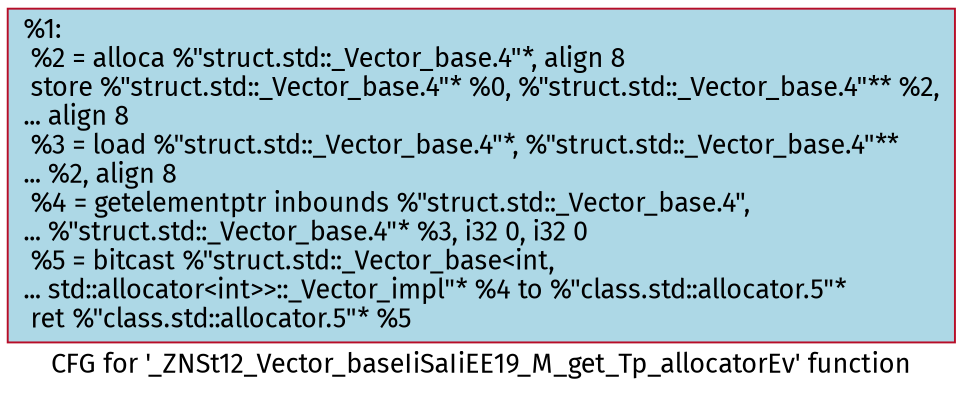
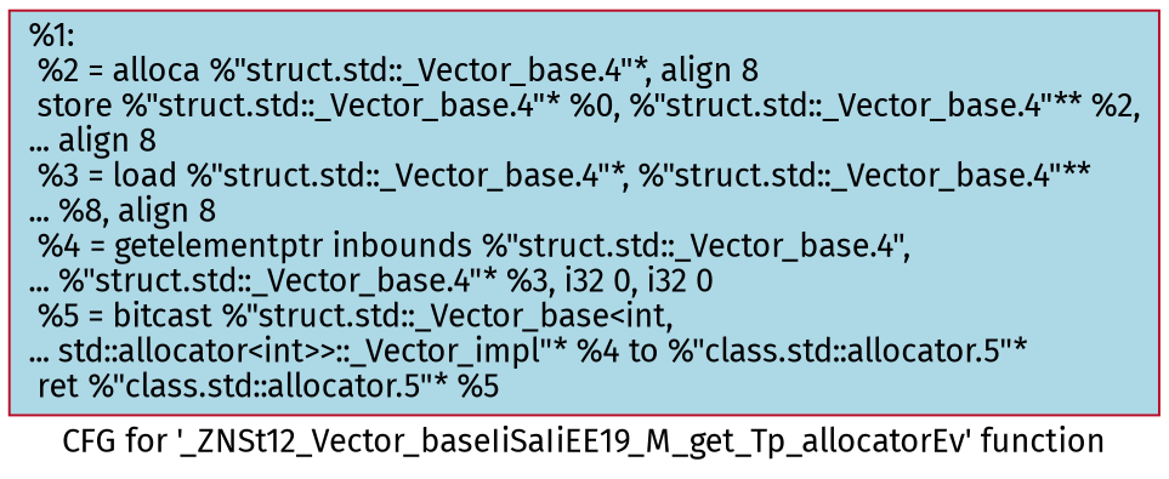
  digraph {
    label="CFG for '_ZNSt12_Vector_baseIiSaIiEE19_M_get_Tp_allocatorEv' function"
    fontname="Fira Sans"
-   n1 [color="#b70d28ff" fillcolor=lightblue label="{%1:\l  %2 = alloca %\"struct.std::_Vector_base.4\"*, align 8\l  store %\"struct.std::_Vector_base.4\"* %0, %\"struct.std::_Vector_base.4\"** %2,\l... align 8\l  %3 = load %\"struct.std::_Vector_base.4\"*, %\"struct.std::_Vector_base.4\"**\l... %2, align 8\l  %4 = getelementptr inbounds %\"struct.std::_Vector_base.4\",\l... %\"struct.std::_Vector_base.4\"* %3, i32 0, i32 0\l  %5 = bitcast %\"struct.std::_Vector_base\<int,\l... std::allocator\<int\>\>::_Vector_impl\"* %4 to %\"class.std::allocator.5\"*\l  ret %\"class.std::allocator.5\"* %5\l}" shape=record style=filled fontname="Fira Sans"]
+   n1 [color="#b70d28ff" fillcolor=lightblue label="{%1:\l  %2 = alloca %\"struct.std::_Vector_base.4\"*, align 8\l  store %\"struct.std::_Vector_base.4\"* %0, %\"struct.std::_Vector_base.4\"** %2,\l... align 8\l  %3 = load %\"struct.std::_Vector_base.4\"*, %\"struct.std::_Vector_base.4\"**\l... %8, align 8\l  %4 = getelementptr inbounds %\"struct.std::_Vector_base.4\",\l... %\"struct.std::_Vector_base.4\"* %3, i32 0, i32 0\l  %5 = bitcast %\"struct.std::_Vector_base\<int,\l... std::allocator\<int\>\>::_Vector_impl\"* %4 to %\"class.std::allocator.5\"*\l  ret %\"class.std::allocator.5\"* %5\l}" shape=record style=filled fontname="Fira Sans"]
  }
